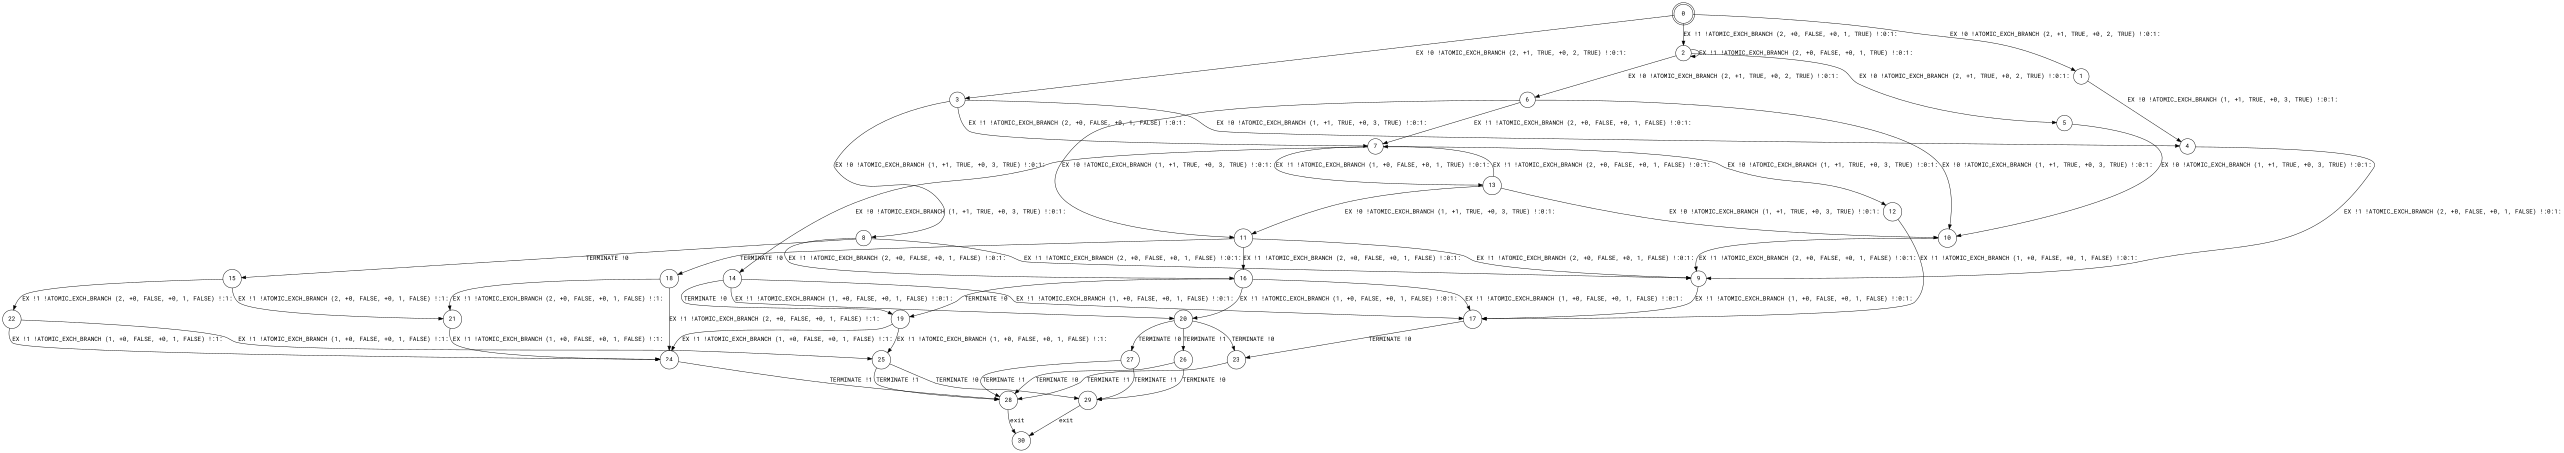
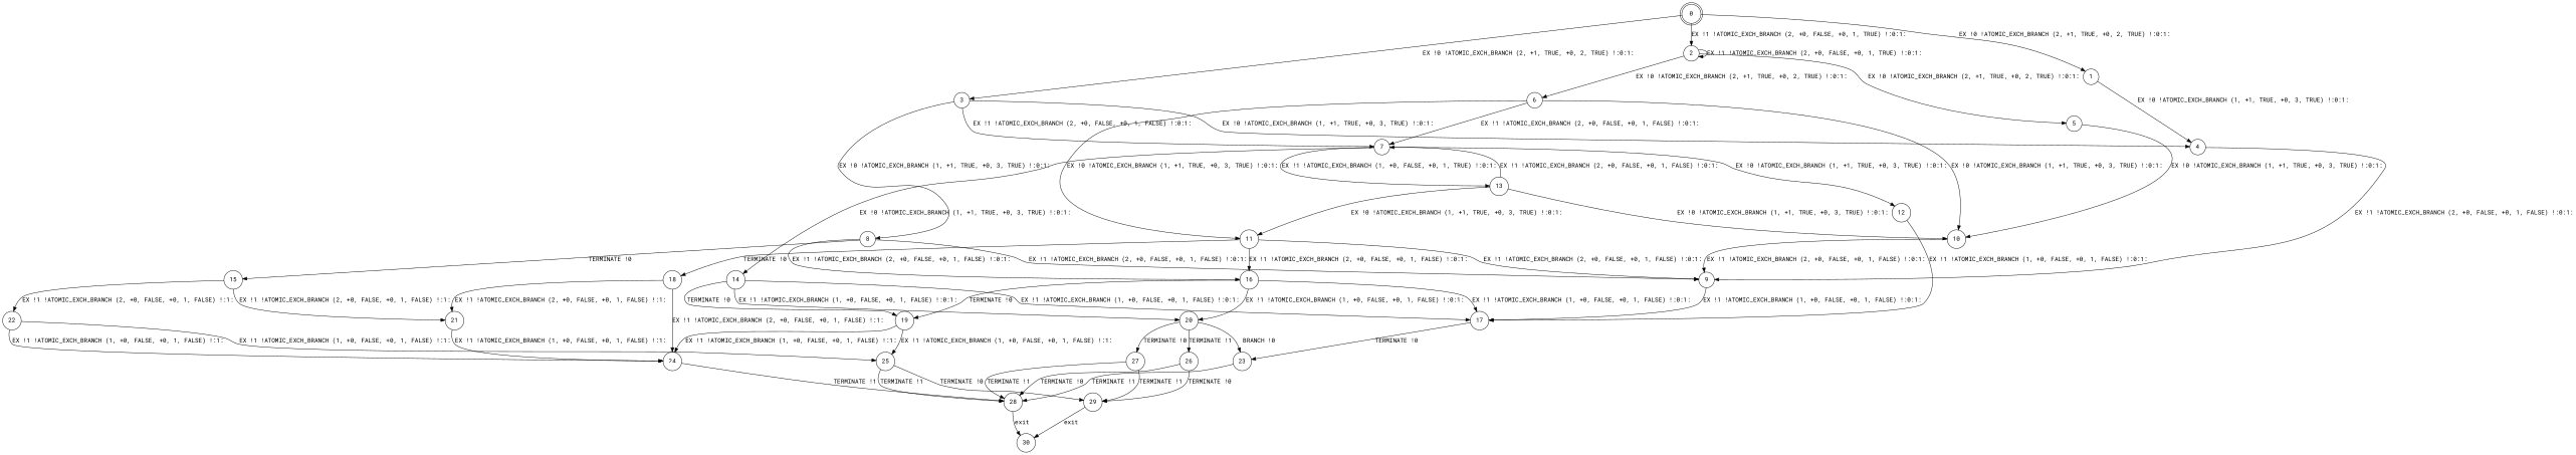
  digraph {
    fontname="Roboto Mono"
    node [fontname="Roboto Mono" shape=circle]
    edge [fontname="Roboto Mono"]
    0 [peripheries=2]
    1
    2
    3
    4
    5
    6
    7
    8
    9
    10
    11
    12
    13
    14
    15
    16
    17
    18
    19
    20
    21
    22
    23
    24
    25
    26
    27
    28
    29
    30
    0 -> 1 [label="EX !0 !ATOMIC_EXCH_BRANCH (2, +1, TRUE, +0, 2, TRUE) !:0:1:"]
    0 -> 2 [label="EX !1 !ATOMIC_EXCH_BRANCH (2, +0, FALSE, +0, 1, TRUE) !:0:1:"]
    0 -> 3 [label="EX !0 !ATOMIC_EXCH_BRANCH (2, +1, TRUE, +0, 2, TRUE) !:0:1:"]
    1 -> 4 [label="EX !0 !ATOMIC_EXCH_BRANCH (1, +1, TRUE, +0, 3, TRUE) !:0:1:"]
    2 -> 2 [label="EX !1 !ATOMIC_EXCH_BRANCH (2, +0, FALSE, +0, 1, TRUE) !:0:1:"]
    2 -> 5 [label="EX !0 !ATOMIC_EXCH_BRANCH (2, +1, TRUE, +0, 2, TRUE) !:0:1:"]
    2 -> 6 [label="EX !0 !ATOMIC_EXCH_BRANCH (2, +1, TRUE, +0, 2, TRUE) !:0:1:"]
    3 -> 4 [label="EX !0 !ATOMIC_EXCH_BRANCH (1, +1, TRUE, +0, 3, TRUE) !:0:1:"]
    3 -> 7 [label="EX !1 !ATOMIC_EXCH_BRANCH (2, +0, FALSE, +0, 1, FALSE) !:0:1:"]
    3 -> 8 [label="EX !0 !ATOMIC_EXCH_BRANCH (1, +1, TRUE, +0, 3, TRUE) !:0:1:"]
    4 -> 9 [label="EX !1 !ATOMIC_EXCH_BRANCH (2, +0, FALSE, +0, 1, FALSE) !:0:1:"]
    5 -> 10 [label="EX !0 !ATOMIC_EXCH_BRANCH (1, +1, TRUE, +0, 3, TRUE) !:0:1:"]
    6 -> 7 [label="EX !1 !ATOMIC_EXCH_BRANCH (2, +0, FALSE, +0, 1, FALSE) !:0:1:"]
    6 -> 10 [label="EX !0 !ATOMIC_EXCH_BRANCH (1, +1, TRUE, +0, 3, TRUE) !:0:1:"]
    6 -> 11 [label="EX !0 !ATOMIC_EXCH_BRANCH (1, +1, TRUE, +0, 3, TRUE) !:0:1:"]
    7 -> 12 [label="EX !0 !ATOMIC_EXCH_BRANCH (1, +1, TRUE, +0, 3, TRUE) !:0:1:"]
    7 -> 13 [label="EX !1 !ATOMIC_EXCH_BRANCH (1, +0, FALSE, +0, 1, TRUE) !:0:1:"]
    7 -> 14 [label="EX !0 !ATOMIC_EXCH_BRANCH (1, +1, TRUE, +0, 3, TRUE) !:0:1:"]
    8 -> 9 [label="EX !1 !ATOMIC_EXCH_BRANCH (2, +0, FALSE, +0, 1, FALSE) !:0:1:"]
    8 -> 15 [label="TERMINATE !0"]
    8 -> 16 [label="EX !1 !ATOMIC_EXCH_BRANCH (2, +0, FALSE, +0, 1, FALSE) !:0:1:"]
    9 -> 17 [label="EX !1 !ATOMIC_EXCH_BRANCH (1, +0, FALSE, +0, 1, FALSE) !:0:1:"]
    10 -> 9 [label="EX !1 !ATOMIC_EXCH_BRANCH (2, +0, FALSE, +0, 1, FALSE) !:0:1:"]
    11 -> 9 [label="EX !1 !ATOMIC_EXCH_BRANCH (2, +0, FALSE, +0, 1, FALSE) !:0:1:"]
    11 -> 16 [label="EX !1 !ATOMIC_EXCH_BRANCH (2, +0, FALSE, +0, 1, FALSE) !:0:1:"]
    11 -> 18 [label="TERMINATE !0"]
    12 -> 17 [label="EX !1 !ATOMIC_EXCH_BRANCH (1, +0, FALSE, +0, 1, FALSE) !:0:1:"]
    13 -> 7 [label="EX !1 !ATOMIC_EXCH_BRANCH (2, +0, FALSE, +0, 1, FALSE) !:0:1:"]
    13 -> 10 [label="EX !0 !ATOMIC_EXCH_BRANCH (1, +1, TRUE, +0, 3, TRUE) !:0:1:"]
    13 -> 11 [label="EX !0 !ATOMIC_EXCH_BRANCH (1, +1, TRUE, +0, 3, TRUE) !:0:1:"]
    14 -> 17 [label="EX !1 !ATOMIC_EXCH_BRANCH (1, +0, FALSE, +0, 1, FALSE) !:0:1:"]
    14 -> 19 [label="TERMINATE !0"]
    14 -> 20 [label="EX !1 !ATOMIC_EXCH_BRANCH (1, +0, FALSE, +0, 1, FALSE) !:0:1:"]
    15 -> 21 [label="EX !1 !ATOMIC_EXCH_BRANCH (2, +0, FALSE, +0, 1, FALSE) !:1:"]
    15 -> 22 [label="EX !1 !ATOMIC_EXCH_BRANCH (2, +0, FALSE, +0, 1, FALSE) !:1:"]
    16 -> 17 [label="EX !1 !ATOMIC_EXCH_BRANCH (1, +0, FALSE, +0, 1, FALSE) !:0:1:"]
    16 -> 19 [label="TERMINATE !0"]
    16 -> 20 [label="EX !1 !ATOMIC_EXCH_BRANCH (1, +0, FALSE, +0, 1, FALSE) !:0:1:"]
    17 -> 23 [label="TERMINATE !0"]
    18 -> 21 [label="EX !1 !ATOMIC_EXCH_BRANCH (2, +0, FALSE, +0, 1, FALSE) !:1:"]
    18 -> 24 [label="EX !1 !ATOMIC_EXCH_BRANCH (2, +0, FALSE, +0, 1, FALSE) !:1:"]
    19 -> 24 [label="EX !1 !ATOMIC_EXCH_BRANCH (1, +0, FALSE, +0, 1, FALSE) !:1:"]
    19 -> 25 [label="EX !1 !ATOMIC_EXCH_BRANCH (1, +0, FALSE, +0, 1, FALSE) !:1:"]
-   20 -> 23 [label="TERMINATE !0"]
+   20 -> 23 [label="BRANCH !0"]
    20 -> 26 [label="TERMINATE !1"]
    20 -> 27 [label="TERMINATE !0"]
    21 -> 24 [label="EX !1 !ATOMIC_EXCH_BRANCH (1, +0, FALSE, +0, 1, FALSE) !:1:"]
    22 -> 24 [label="EX !1 !ATOMIC_EXCH_BRANCH (1, +0, FALSE, +0, 1, FALSE) !:1:"]
    22 -> 25 [label="EX !1 !ATOMIC_EXCH_BRANCH (1, +0, FALSE, +0, 1, FALSE) !:1:"]
    23 -> 28 [label="TERMINATE !1"]
    24 -> 28 [label="TERMINATE !1"]
    25 -> 28 [label="TERMINATE !1"]
    25 -> 29 [label="TERMINATE !0"]
    26 -> 28 [label="TERMINATE !0"]
    26 -> 29 [label="TERMINATE !0"]
    27 -> 28 [label="TERMINATE !1"]
    27 -> 29 [label="TERMINATE !1"]
    28 -> 30 [label=exit]
    29 -> 30 [label=exit]
  }
